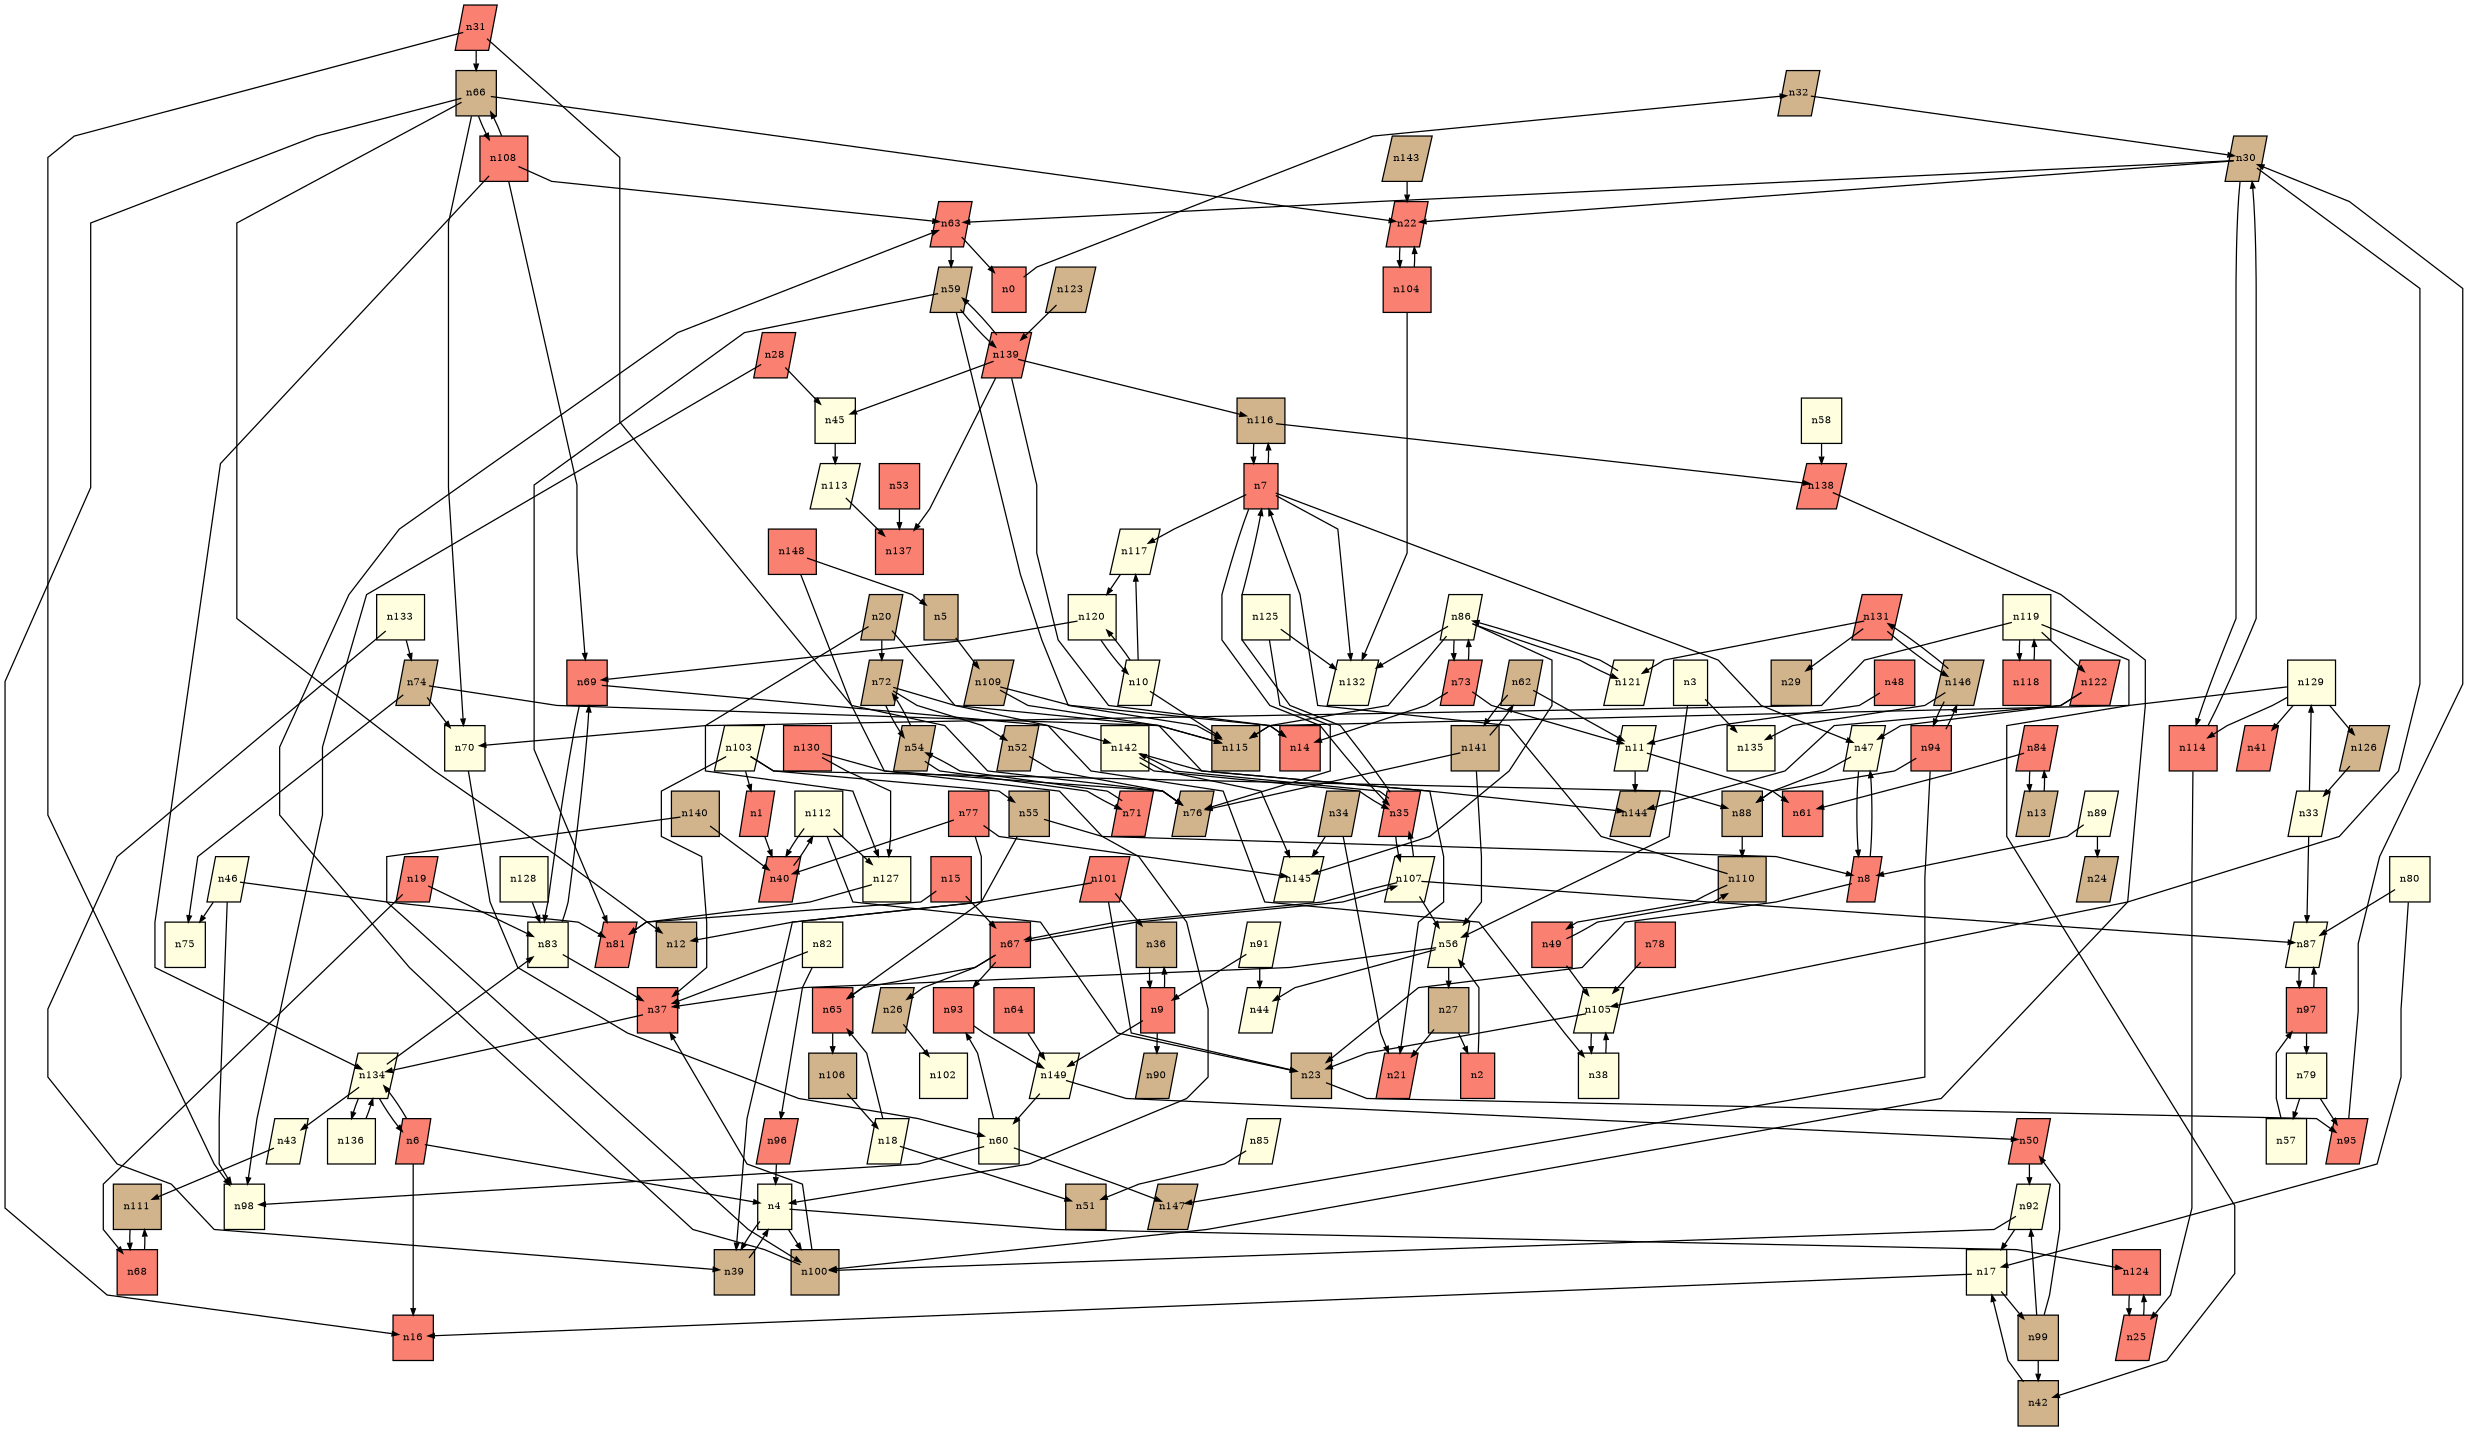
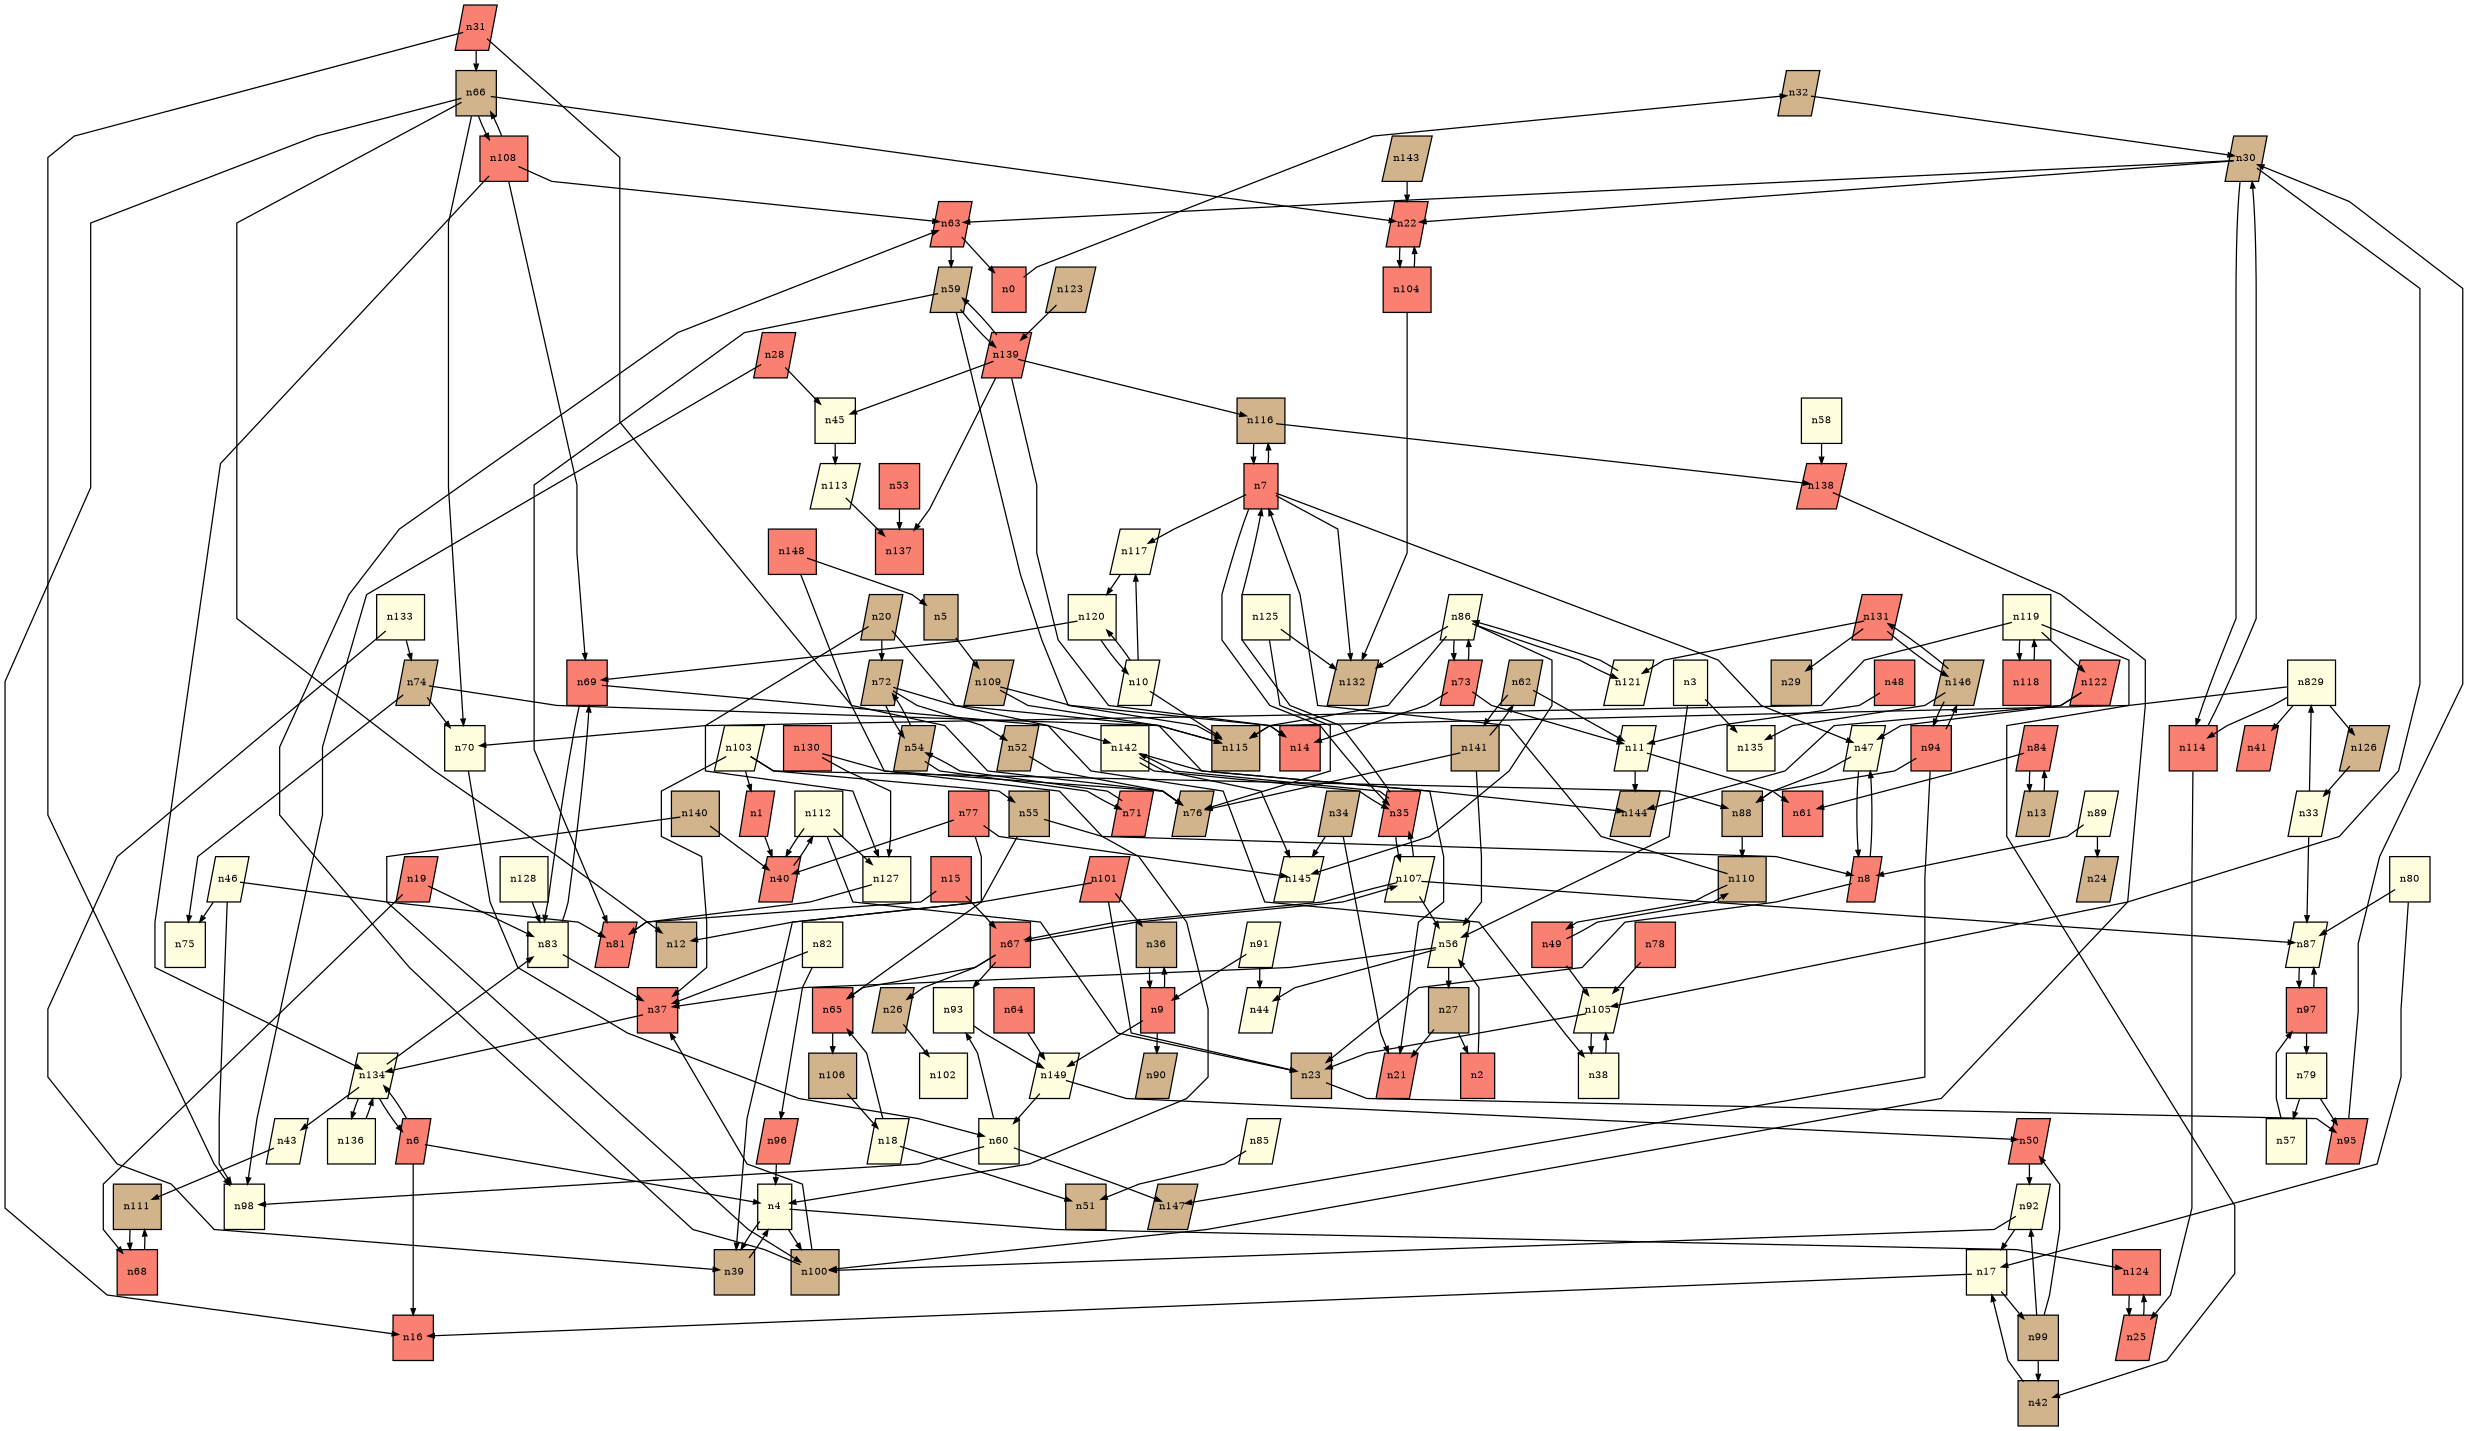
  digraph {
    fontsize=8
    nodesep=0.22
    nodesize=0.32
    ranksep=0.22
    splines=polyline
    node [fillcolor=salmon fixedsize=shape fontsize=8 shape=box style=filled]
    edge [arrowsize=0.5]
    n32 [fillcolor=tan shape=parallelogram width=0.32]
    n30 [fillcolor=tan shape=parallelogram width=0.32]
    n63 [shape=parallelogram width=0.32]
    n105 [fillcolor=lightyellow shape=parallelogram width=0.32]
    n22 [shape=parallelogram width=0.32]
    n114 [width=0.32]
    n0 [width=0.32]
    n59 [fillcolor=tan shape=parallelogram width=0.32]
    n23 [fillcolor=tan width=0.32]
    n38 [fillcolor=lightyellow width=0.32]
    n104 [width=0.32]
    n25 [shape=parallelogram width=0.32]
    n40 [shape=parallelogram width=0.32]
    n112 [fillcolor=lightyellow width=0.32]
    n127 [fillcolor=lightyellow width=0.32]
    n95 [shape=parallelogram width=0.32]
    n81 [shape=parallelogram width=0.32]
    n1 [shape=parallelogram width=0.32]
    n56 [fillcolor=lightyellow shape=parallelogram width=0.32]
    n27 [fillcolor=tan width=0.32]
    n37 [width=0.32]
    n44 [fillcolor=lightyellow shape=parallelogram width=0.32]
    n2 [width=0.32]
    n21 [shape=parallelogram width=0.32]
    n134 [fillcolor=lightyellow shape=parallelogram width=0.32]
    n6 [shape=parallelogram width=0.32]
    n43 [fillcolor=lightyellow shape=parallelogram width=0.32]
    n83 [fillcolor=lightyellow width=0.32]
    n136 [fillcolor=lightyellow width=0.32]
    n3 [fillcolor=lightyellow width=0.32]
    n135 [fillcolor=lightyellow width=0.32]
    n39 [fillcolor=tan width=0.32]
    n4 [fillcolor=lightyellow width=0.32]
    n100 [fillcolor=tan width=0.32]
    n124 [width=0.32]
    n115 [fillcolor=tan width=0.32]
    n139 [shape=parallelogram width=0.32]
    n109 [fillcolor=tan shape=parallelogram width=0.32]
    n14 [width=0.32]
    n5 [fillcolor=tan width=0.32]
    n16 [width=0.32]
    n111 [fillcolor=tan width=0.32]
    n69 [width=0.32]
    n68 [width=0.32]
    n142 [fillcolor=lightyellow width=0.32]
    n47 [fillcolor=lightyellow shape=parallelogram width=0.32]
    n88 [fillcolor=tan width=0.32]
    n8 [shape=parallelogram width=0.32]
    n110 [fillcolor=tan width=0.32]
    n7 [width=0.32]
    n49 [width=0.32]
    n116 [fillcolor=tan width=0.32]
    n117 [fillcolor=lightyellow shape=parallelogram width=0.32]
-   n132 [fillcolor=lightyellow shape=parallelogram width=0.32]
+   n132 [fillcolor=tan shape=parallelogram width=0.32]
    n35 [shape=parallelogram width=0.32]
    n138 [shape=parallelogram width=0.32]
    n120 [fillcolor=lightyellow width=0.32]
    n107 [fillcolor=lightyellow shape=parallelogram width=0.32]
    n10 [fillcolor=lightyellow shape=parallelogram width=0.32]
    n67 [width=0.32]
    n87 [fillcolor=lightyellow shape=parallelogram width=0.32]
    n144 [fillcolor=tan shape=parallelogram width=0.32]
    n145 [fillcolor=lightyellow shape=parallelogram width=0.32]
    n36 [fillcolor=tan width=0.32]
    n9 [width=0.32]
    n90 [fillcolor=tan shape=parallelogram width=0.32]
    n149 [fillcolor=lightyellow shape=parallelogram width=0.32]
    n50 [shape=parallelogram width=0.32]
    n60 [fillcolor=lightyellow width=0.32]
    n92 [fillcolor=lightyellow shape=parallelogram width=0.32]
-   n93 [width=0.32]
+   n93 [fillcolor=lightyellow width=0.32]
    n98 [fillcolor=lightyellow width=0.32]
    n147 [fillcolor=tan shape=parallelogram width=0.32]
    n17 [fillcolor=lightyellow width=0.32]
    n11 [fillcolor=lightyellow shape=parallelogram width=0.32]
    n61 [width=0.32]
    n26 [fillcolor=tan shape=parallelogram width=0.32]
    n65 [width=0.32]
    n102 [fillcolor=lightyellow width=0.32]
    n106 [fillcolor=tan width=0.32]
    n18 [fillcolor=lightyellow shape=parallelogram width=0.32]
    n97 [width=0.32]
    n15 [width=0.32]
    n99 [fillcolor=tan width=0.32]
    n42 [fillcolor=tan width=0.32]
    n51 [fillcolor=tan width=0.32]
    n19 [shape=parallelogram width=0.32]
    n20 [fillcolor=tan shape=parallelogram width=0.32]
    n72 [fillcolor=tan shape=parallelogram width=0.32]
    n52 [fillcolor=tan shape=parallelogram width=0.32]
    n54 [fillcolor=tan shape=parallelogram width=0.32]
    n76 [fillcolor=tan shape=parallelogram width=0.32]
    n71 [shape=parallelogram width=0.32]
    n45 [fillcolor=lightyellow width=0.32]
    n113 [fillcolor=lightyellow shape=parallelogram width=0.32]
    n137 [width=0.32]
    n28 [shape=parallelogram width=0.32]
    n66 [fillcolor=tan width=0.32]
    n12 [fillcolor=tan width=0.32]
    n70 [fillcolor=lightyellow width=0.32]
    n108 [width=0.32]
    n31 [shape=parallelogram width=0.32]
    n79 [fillcolor=lightyellow width=0.32]
    n57 [fillcolor=lightyellow width=0.32]
    n33 [fillcolor=lightyellow shape=parallelogram width=0.32]
-   n129 [fillcolor=lightyellow width=0.32]
+   n129 [fillcolor=lightyellow width=0.32 label=n829]
    n126 [fillcolor=tan shape=parallelogram width=0.32]
    n41 [shape=parallelogram width=0.32]
    n34 [fillcolor=tan shape=parallelogram width=0.32]
    n46 [fillcolor=lightyellow shape=parallelogram width=0.32]
    n75 [fillcolor=lightyellow width=0.32]
    n48 [width=0.32]
    n53 [width=0.32]
    n55 [fillcolor=tan width=0.32]
    n58 [fillcolor=lightyellow width=0.32]
    n62 [fillcolor=tan shape=parallelogram width=0.32]
    n141 [fillcolor=tan width=0.32]
    n64 [width=0.32]
    n73 [shape=parallelogram width=0.32]
    n86 [fillcolor=lightyellow shape=parallelogram width=0.32]
    n121 [fillcolor=lightyellow shape=parallelogram width=0.32]
    n74 [fillcolor=tan shape=parallelogram width=0.32]
    n77 [width=0.32]
    n78 [width=0.32]
    n80 [fillcolor=lightyellow width=0.32]
    n82 [fillcolor=lightyellow width=0.32]
    n96 [shape=parallelogram width=0.32]
    n13 [fillcolor=tan shape=parallelogram width=0.32]
    n84 [shape=parallelogram width=0.32]
    n85 [fillcolor=lightyellow shape=parallelogram width=0.32]
    n89 [fillcolor=lightyellow shape=parallelogram width=0.32]
    n24 [fillcolor=tan shape=parallelogram width=0.32]
    n91 [fillcolor=lightyellow shape=parallelogram width=0.32]
    n94 [width=0.32]
    n146 [fillcolor=tan shape=parallelogram width=0.32]
    n131 [shape=parallelogram width=0.32]
    n29 [fillcolor=tan width=0.32]
    n101 [shape=parallelogram width=0.32]
    n103 [fillcolor=lightyellow shape=parallelogram width=0.32]
    n119 [fillcolor=lightyellow width=0.32]
    n118 [width=0.32]
    n122 [shape=parallelogram width=0.32]
    n123 [fillcolor=tan shape=parallelogram width=0.32]
    n125 [fillcolor=lightyellow width=0.32]
    n128 [fillcolor=lightyellow width=0.32]
    n130 [width=0.32]
    n133 [fillcolor=lightyellow width=0.32]
    n140 [fillcolor=tan width=0.32]
    n143 [fillcolor=tan shape=parallelogram width=0.32]
    n148 [width=0.32]
    n32 -> n30
    n30 -> n63
    n30 -> n105
    n30 -> n22
    n30 -> n114
    n63 -> n0
    n63 -> n59
    n105 -> n23
    n105 -> n38
    n22 -> n104
    n114 -> n30
    n114 -> n25
    n0 -> n32
    n59 -> n81
    n59 -> n115
    n59 -> n139
    n23 -> n95
    n38 -> n105
    n104 -> n22
    n104 -> n132
    n25 -> n124
    n40 -> n112
    n112 -> n23
    n112 -> n40
    n112 -> n127
    n127 -> n81
    n95 -> n30
    n1 -> n40
    n56 -> n27
    n56 -> n37
    n56 -> n44
    n27 -> n2
    n27 -> n21
    n37 -> n134
    n2 -> n56
    n134 -> n6
    n134 -> n43
    n134 -> n83
    n134 -> n136
    n6 -> n134
    n6 -> n4
    n6 -> n16
    n43 -> n111
    n83 -> n37
    n83 -> n69
    n136 -> n134
    n3 -> n56
    n3 -> n135
    n39 -> n4
    n4 -> n39
    n4 -> n100
    n4 -> n124
    n100 -> n63
    n100 -> n37
    n124 -> n25
    n139 -> n59
    n139 -> n14
    n139 -> n116
    n139 -> n45
    n139 -> n137
    n109 -> n21
    n109 -> n14
    n5 -> n109
    n111 -> n68
    n69 -> n83
    n69 -> n142
    n68 -> n111
    n142 -> n35
    n142 -> n144
    n142 -> n145
    n47 -> n88
    n47 -> n8
    n88 -> n110
    n8 -> n23
    n8 -> n47
    n110 -> n7
    n110 -> n49
    n7 -> n47
    n7 -> n116
    n7 -> n117
    n7 -> n132
    n7 -> n35
    n49 -> n105
    n49 -> n110
    n116 -> n7
    n116 -> n138
    n117 -> n120
    n35 -> n142
    n35 -> n7
    n35 -> n107
    n138 -> n100
    n120 -> n69
    n120 -> n10
    n107 -> n56
    n107 -> n35
    n107 -> n67
    n107 -> n87
    n10 -> n115
    n10 -> n117
    n10 -> n120
    n67 -> n107
    n67 -> n93
    n67 -> n26
    n67 -> n65
    n87 -> n97
    n36 -> n9
    n9 -> n36
    n9 -> n90
    n9 -> n149
    n149 -> n50
    n149 -> n60
    n50 -> n92
    n60 -> n93
    n60 -> n98
    n60 -> n147
    n92 -> n100
    n92 -> n17
    n93 -> n149
    n17 -> n16
    n17 -> n99
    n11 -> n144
    n11 -> n61
    n26 -> n102
    n65 -> n106
    n106 -> n18
    n18 -> n65
    n18 -> n51
    n97 -> n87
    n97 -> n79
    n15 -> n81
    n15 -> n67
    n99 -> n50
    n99 -> n92
    n99 -> n42
    n42 -> n17
    n19 -> n83
    n19 -> n68
    n20 -> n38
    n20 -> n127
    n20 -> n72
    n72 -> n115
    n72 -> n52
    n72 -> n54
    n52 -> n76
    n54 -> n72
    n54 -> n71
    n71 -> n54
    n45 -> n113
    n113 -> n137
    n28 -> n98
    n28 -> n45
    n66 -> n22
    n66 -> n16
    n66 -> n12
    n66 -> n70
    n66 -> n108
    n70 -> n60
    n108 -> n63
    n108 -> n134
    n108 -> n69
    n108 -> n66
    n31 -> n98
    n31 -> n76
    n31 -> n66
    n79 -> n95
    n79 -> n57
    n57 -> n97
    n33 -> n87
    n33 -> n129
    n129 -> n114
    n129 -> n115
    n129 -> n126
    n129 -> n41
    n126 -> n33
    n34 -> n21
    n34 -> n145
    n46 -> n81
    n46 -> n98
    n46 -> n75
    n48 -> n11
    n53 -> n137
    n55 -> n39
    n55 -> n8
    n58 -> n138
    n62 -> n11
    n62 -> n141
    n141 -> n56
    n141 -> n76
    n141 -> n62
    n64 -> n149
    n73 -> n14
    n73 -> n11
    n73 -> n86
    n86 -> n115
    n86 -> n132
    n86 -> n145
    n86 -> n73
    n86 -> n121
    n121 -> n86
    n74 -> n115
    n74 -> n70
    n74 -> n75
    n77 -> n40
    n77 -> n145
    n77 -> n65
    n78 -> n105
    n80 -> n87
    n80 -> n17
    n82 -> n37
    n82 -> n96
    n96 -> n4
    n13 -> n84
    n84 -> n61
    n84 -> n13
    n85 -> n51
    n89 -> n8
    n89 -> n24
    n91 -> n44
    n91 -> n9
    n94 -> n88
    n94 -> n147
    n94 -> n146
    n146 -> n135
    n146 -> n94
    n146 -> n131
    n131 -> n121
    n131 -> n146
    n131 -> n29
    n101 -> n23
    n101 -> n36
    n101 -> n12
    n103 -> n1
    n103 -> n37
    n103 -> n88
    n103 -> n55
    n119 -> n42
    n119 -> n70
    n119 -> n118
    n119 -> n122
    n118 -> n119
    n122 -> n47
    n122 -> n144
    n123 -> n139
    n125 -> n132
    n125 -> n76
    n128 -> n83
    n130 -> n127
    n130 -> n76
    n133 -> n39
    n133 -> n74
    n140 -> n40
    n140 -> n100
    n143 -> n22
    n148 -> n4
    n148 -> n5
  }
